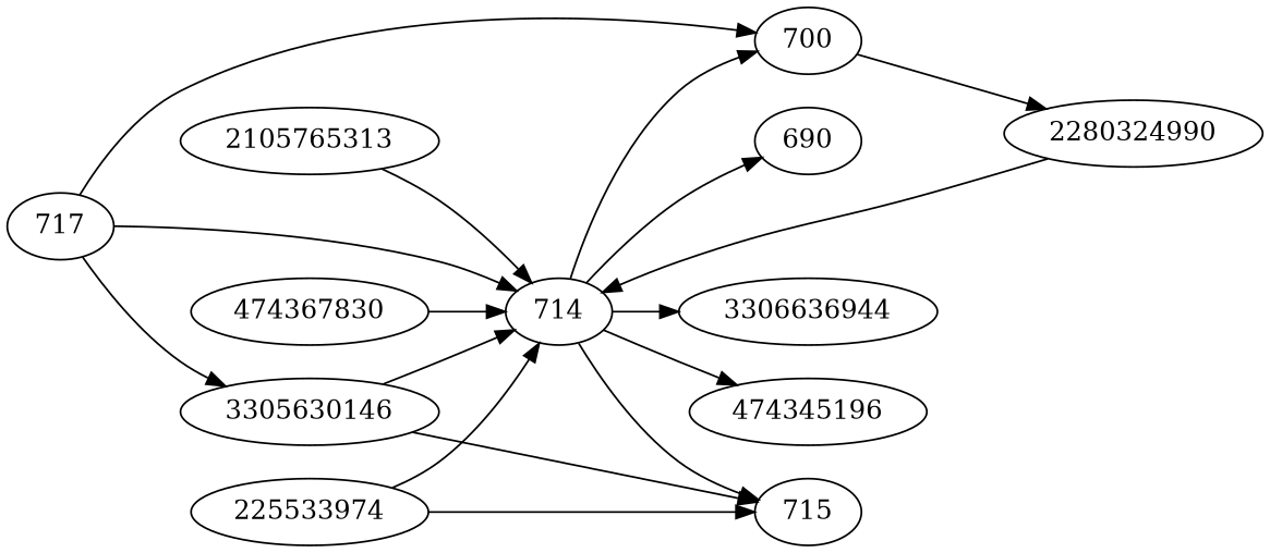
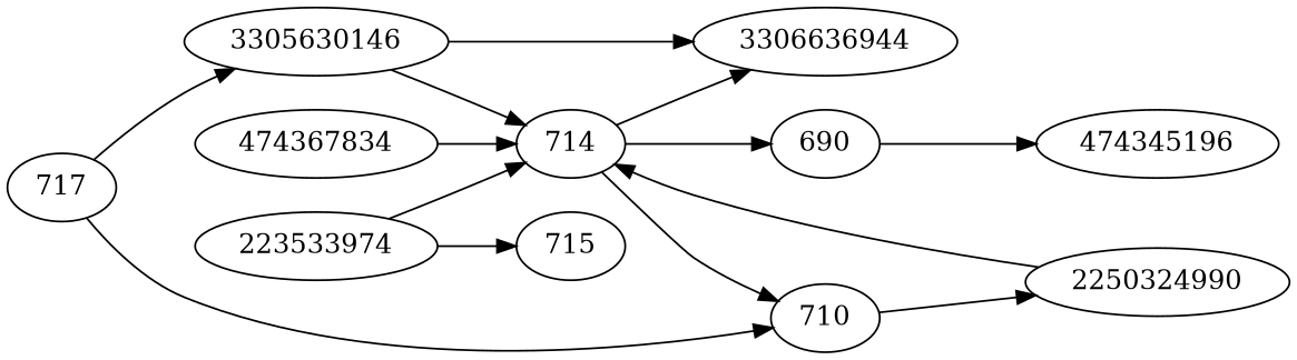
  strict digraph {
    rankdir=LR
-   2105765313
    714
    3306636944
-   710 [label=700]
+   710
    715
    474345196
    690
    n8 [label=3305630146]
-   2280324990
+   2280324990 [label=2250324990]
    n10 [label=717]
-   225533974
-   474367834 [label=474367830]
-   2105765313 -> 714
+   225533974 [label=223533974]
+   474367834
    714 -> 3306636944
    714 -> 710
-   714 -> 715
-   714 -> 474345196
+   690 -> 474345196
    714 -> 690
    710 -> 2280324990
    n8 -> 714
-   n8 -> 715
+   n8 -> 3306636944
    2280324990 -> 714
-   n10 -> 714
    n10 -> 710
    n10 -> n8
    225533974 -> 714
    225533974 -> 715
    474367834 -> 714
  }
